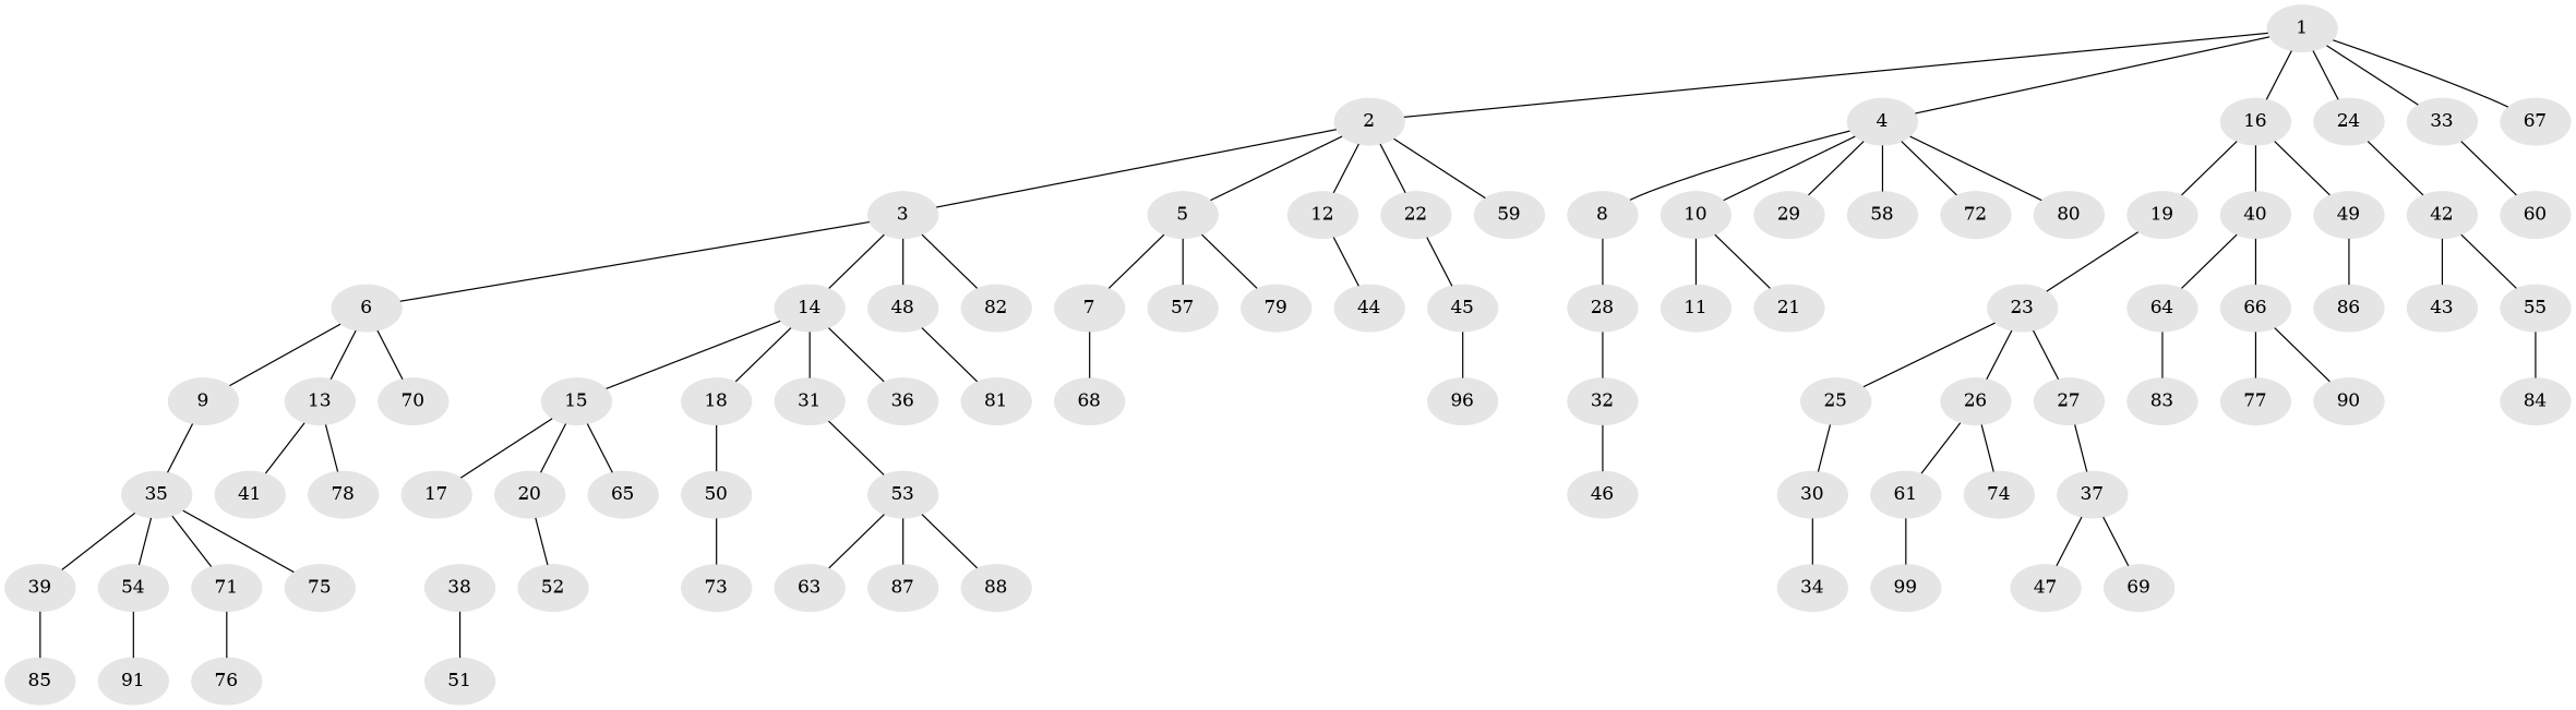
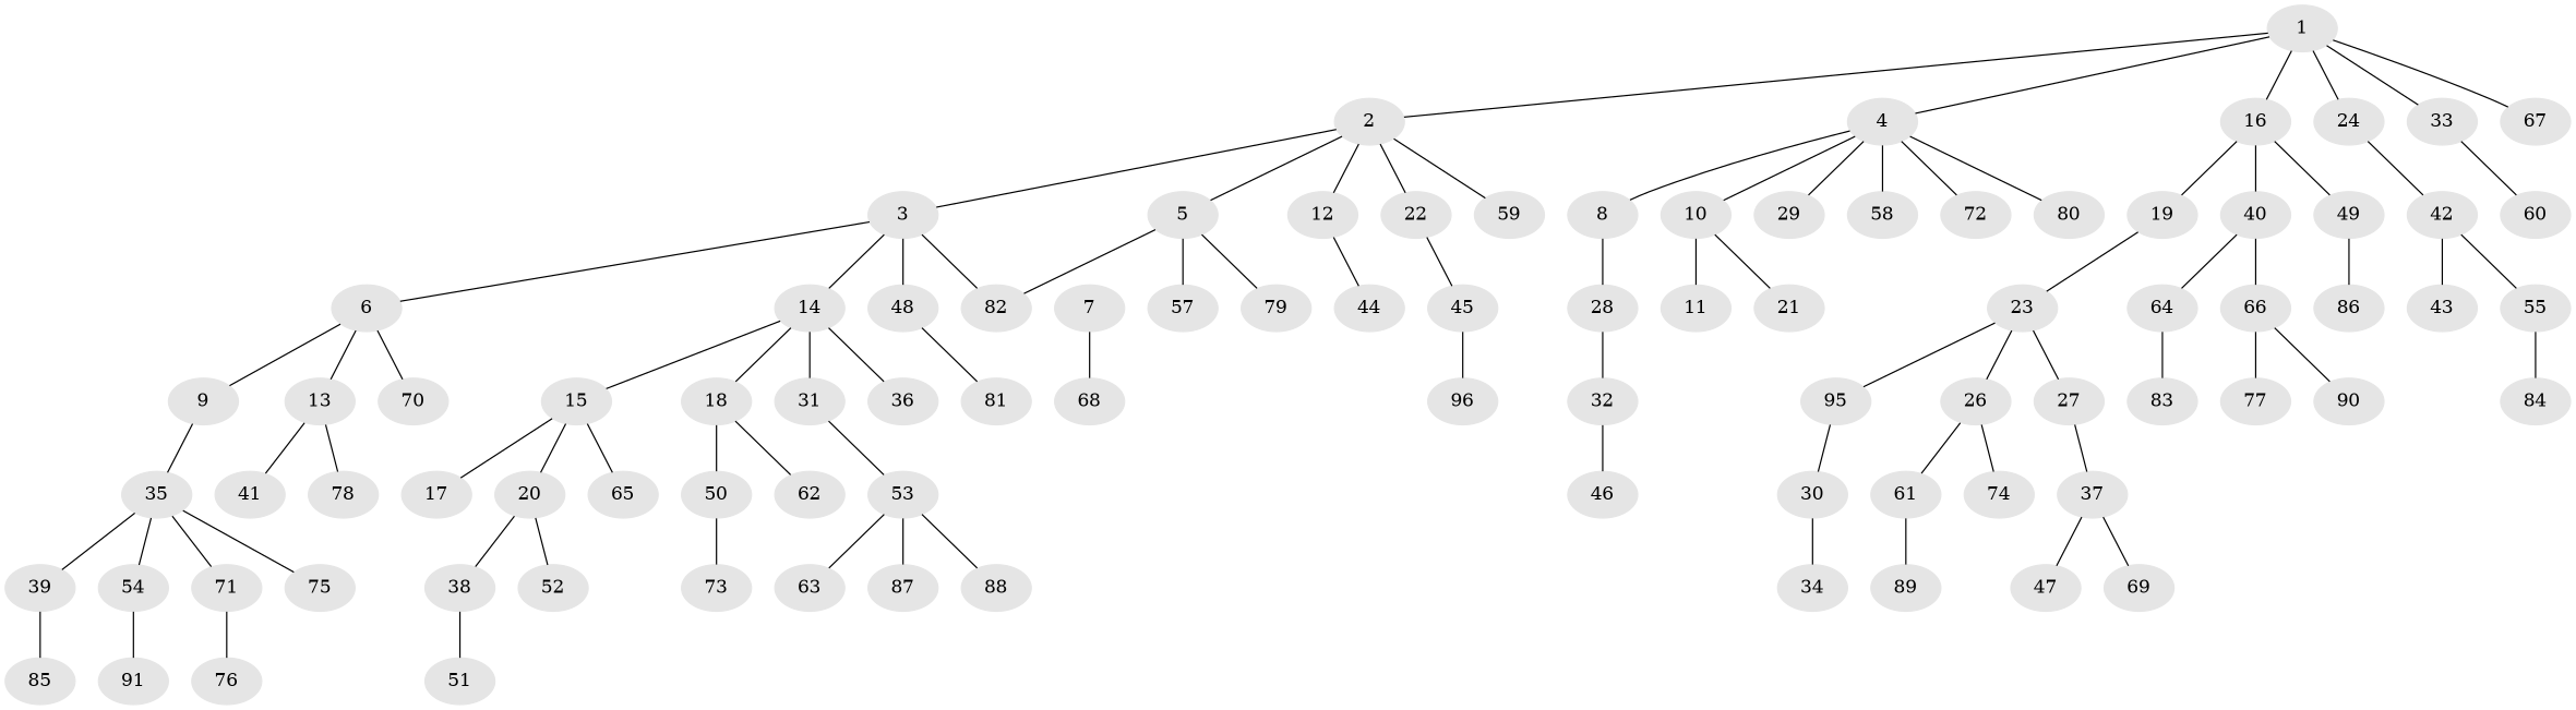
  graph {
    node [color=gray90 style=filled]
    1
    2
    4
    16
    24
    33
    67
    3
    5
    12
    22
    59
    8
    10
    29
    58
    72
    80
    19
    40
    49
    42
    60
    6
    14
    48
    82
    7
    57
    79
    44
    45
    9
    13
    70
    15
    18
    31
    36
    81
    28
    11
    21
    68
    35
    41
    78
    32
    39
    54
    71
    75
    17
    20
    65
    50
+   62
    53
    38
    52
    23
    64
    66
    86
    73
-   25
+   25 [label=95]
    26
    27
    51
    n70 [label=96]
    30
    61
    74
    37
    43
    55
    34
-   89 [label=99]
+   89
    47
    69
    46
    63
    87
    88
    85
    91
    76
    83
    77
    90
    84
    1 -- 2
    1 -- 4
    1 -- 16
    1 -- 24
    1 -- 33
    1 -- 67
    2 -- 3
    2 -- 5
    2 -- 12
    2 -- 22
    2 -- 59
    4 -- 8
    4 -- 10
    4 -- 29
    4 -- 58
    4 -- 72
    4 -- 80
    16 -- 19
    16 -- 40
    16 -- 49
    24 -- 42
    33 -- 60
    3 -- 6
    3 -- 14
    3 -- 48
    3 -- 82
-   5 -- 7
+   5 -- 82
    5 -- 57
    5 -- 79
    12 -- 44
    22 -- 45
    8 -- 28
    10 -- 11
    10 -- 21
    19 -- 23
    40 -- 64
    40 -- 66
    49 -- 86
    42 -- 43
    42 -- 55
    6 -- 9
    6 -- 13
    6 -- 70
    14 -- 15
    14 -- 18
    14 -- 31
    14 -- 36
    48 -- 81
    7 -- 68
    45 -- n70
    9 -- 35
    13 -- 41
    13 -- 78
    15 -- 17
    15 -- 20
    15 -- 65
    18 -- 50
+   18 -- 62
    31 -- 53
    28 -- 32
    35 -- 39
    35 -- 54
    35 -- 71
    35 -- 75
    32 -- 46
    39 -- 85
    54 -- 91
    71 -- 76
+   20 -- 38
    20 -- 52
    50 -- 73
    53 -- 63
    53 -- 87
    53 -- 88
    38 -- 51
    23 -- 25
    23 -- 26
    23 -- 27
    64 -- 83
    66 -- 77
    66 -- 90
    25 -- 30
    26 -- 61
    26 -- 74
    27 -- 37
    30 -- 34
    61 -- 89
    37 -- 47
    37 -- 69
    55 -- 84
  }
